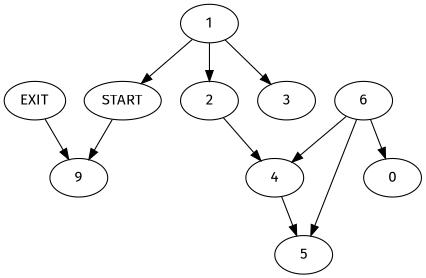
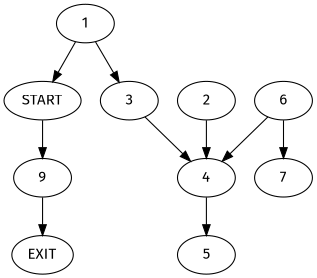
  digraph {
    fontname="Fira Sans"
    node [fontname="Fira Sans"]
    edge [fontname="Fira Sans"]
    n1 [label=START]
    n2 [label=9]
    1
    2
    3
    n6 [label=EXIT]
    4
    5
    6
-   7 [label=0]
+   7
    n1 -> n2
-   n6 -> n2
+   n2 -> n6
    1 -> n1
-   1 -> 2
    1 -> 3
    2 -> 4
+   3 -> 4
    4 -> 5
    6 -> 4
-   6 -> 5
    6 -> 7
  }
